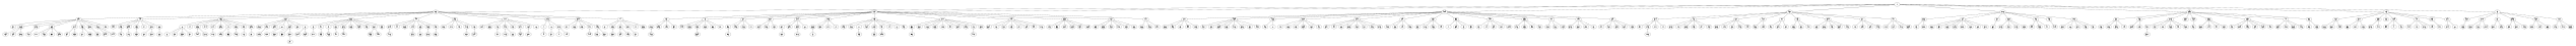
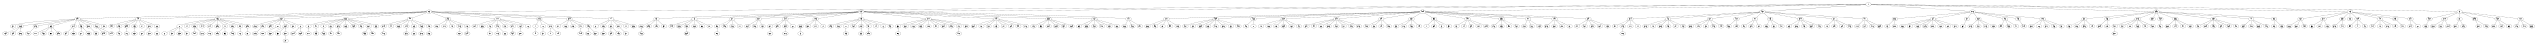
  graph {
    fontname="DejaVu Serif"
    node [fontname="DejaVu Serif"]
    edge [fontname="DejaVu Serif"]
    1
    23
    134
    409
    457
    216
    393
    315
    5
    291
    49
    156
    267
    288
    440
    248
    177
    215
    319
    114
    15
    48
    87
    227
    424
    103
    105
    277
    194
    332
    167
    141
    121
    459
    468
    220
    240
    29
    231
    233
    497
    355
    207
    191
    69
    314
    46
    60
    472
    201
    143
    379
    61
    91
    226
    64
    37
    260
    408
    413
    102
    32
    486
    273
    357
    469
    336
    250
    9
    316
    161
    317
    351
    228
    129
    40
    205
    241
    450
    270
    81
    395
    430
    172
    51
    265
    243
    165
    214
    435
    500
    466
    420
    494
    296
    399
    155
    17
    310
    388
    78
    374
    258
    474
    174
    398
    71
    203
    242
    390
    238
    192
    394
    211
    234
    30
    36
    93
    391
    42
    83
    375
    185
    439
    473
    287
    55
    279
    44
    263
    119
    385
    485
    402
    128
    170
    142
    415
    118
    104
    383
    476
    442
    137
    247
    164
    218
    84
    272
    212
    21
    186
    280
    471
    496
    8
    223
    462
    221
    77
    338
    286
    295
    190
    254
    449
    333
    432
    262
    308
    10
    426
    498
    158
    11
    264
    406
    131
    187
    397
    239
    261
    363
    320
    117
    2
    195
    138
    217
    484
    284
    92
    74
    6
    95
    358
    361
    168
    135
    100
    447
    324
    293
    13
    322
    384
    18
    50
    125
    27
    89
    99
    176
    115
    433
    224
    389
    454
    289
    325
    353
    452
    410
    251
    166
    266
    458
    197
    386
    493
    80
    499
    123
    437
    132
    339
    362
    418
    328
    65
    492
    198
    70
    370
    188
    180
    259
    162
    45
    347
    94
    88
    303
    482
    31
    423
    246
    422
    38
    19
    428
    53
    116
    438
    249
    7
    329
    25
    451
    73
    14
    59
    127
    229
    146
    235
    290
    467
    130
    56
    169
    346
    387
    210
    76
    147
    487
    342
    184
    152
    407
    145
    111
    377
    373
    72
    305
    196
    24
    464
    323
    140
    150
    443
    444
    436
    109
    98
    341
    22
    236
    85
    417
    285
    326
    448
    334
    475
    12
    297
    189
    445
    112
    34
    478
    359
    75
    200
    268
    257
    163
    343
    202
    160
    82
    311
    364
    275
    151
    175
    230
    199
    453
    47
    419
    302
    206
    371
    456
    52
    136
    126
    396
    179
    309
    122
    421
    157
    300
    465
    441
    480
    96
    382
    144
    294
    237
    431
    209
    495
    159
    489
    90
    354
    400
    365
    446
    213
    153
    366
    381
    429
    356
    107
    183
    348
    477
    299
    4
    43
    414
    372
    276
    149
    411
    274
    181
    133
    330
    58
    204
    301
    245
-   340
    307
    405
    222
    124
    283
    148
    470
    335
    154
    139
    306
    481
    171
    483
    282
    392
    54
    252
    67
    255
    35
    349
    244
    461
    26
    232
    62
    312
    368
    86
    460
    350
    57
    404
    318
    178
    298
    253
    403
    16
    28
    225
    120
    360
    352
    321
    304
    269
    271
    345
    463
    97
    491
    455
    490
    416
    313
    68
    378
    256
    281
    344
    427
    173
    66
    434
    n471 [label=601]
    79
    331
    41
    219
    479
    376
    367
    380
    39
    193
    337
    488
    369
    106
    182
    278
    3
    425
    33
    292
    208
    412
    108
    327
    20
    1 -- 23
    1 -- 134
    1 -- 409
    1 -- 457
    1 -- 216
    1 -- 393
    1 -- 315
    1 -- 5
    23 -- 291
    23 -- 49
    23 -- 156
    23 -- 267
    23 -- 288
    23 -- 440
    23 -- 248
    23 -- 177
    23 -- 215
    23 -- 319
    23 -- 114
    134 -- 15
    134 -- 48
    134 -- 87
    134 -- 227
    134 -- 424
    134 -- 103
    134 -- 105
    134 -- 277
    134 -- 194
    134 -- 332
    134 -- 167
    134 -- 141
    409 -- 121
    409 -- 459
    409 -- 468
    409 -- 220
    409 -- 240
    409 -- 29
    409 -- 231
    409 -- 233
    409 -- 497
    409 -- 355
    409 -- 207
    409 -- 191
    409 -- 69
    457 -- 314
    457 -- 46
    457 -- 60
    457 -- 472
    457 -- 201
    457 -- 143
    457 -- 379
    457 -- 61
    457 -- 91
    216 -- 226
    216 -- 64
    216 -- 37
    216 -- 260
    216 -- 408
    216 -- 413
    216 -- 102
    393 -- 32
    393 -- 486
    393 -- 273
    393 -- 357
    393 -- 469
    393 -- 336
    393 -- 250
    393 -- 9
    393 -- 316
    315 -- 161
    315 -- 317
    315 -- 351
    315 -- 228
    315 -- 129
    315 -- 40
    315 -- 205
    315 -- 241
    5 -- 450
    5 -- 270
    5 -- 81
    5 -- 395
    5 -- 430
    5 -- 172
    291 -- 51
    291 -- 265
    291 -- 243
    291 -- 165
    291 -- 214
    291 -- 435
    291 -- 500
    291 -- 466
    291 -- 420
    49 -- 494
    49 -- 296
    49 -- 399
    49 -- 155
    49 -- 17
    49 -- 310
    49 -- 388
    156 -- 78
    156 -- 374
    156 -- 258
    156 -- 474
    156 -- 174
    156 -- 398
    156 -- 71
    156 -- 203
    156 -- 242
    156 -- 390
    267 -- 238
    267 -- 192
    267 -- 394
    267 -- 211
    267 -- 234
    267 -- 30
    267 -- 36
    288 -- 93
    288 -- 391
    288 -- 42
    288 -- 83
    288 -- 375
    288 -- 185
    288 -- 439
    288 -- 473
    288 -- 287
    288 -- 55
    440 -- 279
    440 -- 44
    440 -- 263
    440 -- 119
    440 -- 385
    440 -- 485
    440 -- 402
    248 -- 128
    248 -- 170
    248 -- 142
    248 -- 415
    248 -- 118
    177 -- 104
    177 -- 383
    177 -- 476
    177 -- 442
    177 -- 137
    177 -- 247
    177 -- 164
    177 -- 218
    215 -- 84
    215 -- 272
    215 -- 212
    319 -- 21
    319 -- 186
    319 -- 280
    319 -- 471
    319 -- 496
    114 -- 8
    114 -- 223
    114 -- 462
    114 -- 221
    114 -- 77
    114 -- 338
    15 -- 286
    15 -- 295
    15 -- 190
    15 -- 254
    48 -- 449
    48 -- 333
    48 -- 432
    48 -- 262
    48 -- 308
    48 -- 10
    87 -- 426
    87 -- 498
    87 -- 158
    87 -- 11
    227 -- 264
    227 -- 406
    227 -- 131
    424 -- 187
    424 -- 397
    424 -- 239
    424 -- 261
    103 -- 363
    103 -- 320
    103 -- 117
    103 -- 2
    105 -- 195
    105 -- 138
    105 -- 217
    105 -- 484
    105 -- 284
    105 -- 92
    105 -- 74
    105 -- 6
    105 -- 95
    277 -- 358
    277 -- 361
    277 -- 168
    277 -- 135
    277 -- 100
    277 -- 447
    277 -- 324
    277 -- 293
    277 -- 13
    277 -- 322
    194 -- 384
    194 -- 18
    194 -- 50
    194 -- 125
    194 -- 27
    194 -- 89
    194 -- 99
    194 -- 176
    332 -- 115
    332 -- 433
    332 -- 224
    332 -- 389
    332 -- 454
    332 -- 289
    167 -- 325
    167 -- 353
    167 -- 452
    167 -- 410
    167 -- 251
    167 -- 166
    141 -- 266
    141 -- 458
    141 -- 197
    121 -- 386
    121 -- 493
    121 -- 80
    121 -- 499
    121 -- 123
    459 -- 437
    459 -- 132
    459 -- 339
    459 -- 362
    459 -- 418
    459 -- 328
    459 -- 65
    459 -- 492
    468 -- 198
    468 -- 70
    220 -- 370
    220 -- 188
    220 -- 180
    220 -- 259
    220 -- 162
    220 -- 45
    240 -- 347
    240 -- 94
    240 -- 88
    240 -- 303
    240 -- 482
    240 -- 31
    240 -- 423
    240 -- 246
    29 -- 422
    29 -- 38
    29 -- 19
    29 -- 428
    231 -- 53
    231 -- 116
    231 -- 438
    231 -- 249
    233 -- 7
    233 -- 329
    233 -- 25
    233 -- 451
    497 -- 73
    497 -- 14
    497 -- 59
    497 -- 127
    497 -- 229
    355 -- 146
    355 -- 235
    355 -- 290
    355 -- 467
    207 -- 130
    207 -- 56
    207 -- 169
    191 -- 346
    191 -- 387
    191 -- 210
    191 -- 76
    69 -- 147
    69 -- 487
    69 -- 342
    69 -- 184
    69 -- 152
    314 -- 407
    314 -- 145
    314 -- 111
    314 -- 377
    46 -- 373
    46 -- 72
    46 -- 305
    46 -- 196
    46 -- 24
    46 -- 464
    60 -- 323
    60 -- 140
    60 -- 150
    60 -- 443
    60 -- 444
    472 -- 436
    472 -- 109
    201 -- 98
    201 -- 341
    201 -- 22
    143 -- 236
    143 -- 85
    143 -- 417
    379 -- 285
    379 -- 326
    379 -- 448
    379 -- 334
    379 -- 475
    61 -- 12
    61 -- 297
    61 -- 189
    61 -- 445
    91 -- 112
    91 -- 34
    91 -- 478
    91 -- 359
    226 -- 75
    226 -- 200
    64 -- 268
    64 -- 257
    64 -- 163
    64 -- 343
    64 -- 202
    64 -- 160
    64 -- 82
    64 -- 311
    37 -- 364
    260 -- 275
    260 -- 151
    260 -- 175
    260 -- 230
    408 -- 199
    408 -- 453
    408 -- 47
    413 -- 419
    102 -- 302
    102 -- 206
    102 -- 371
    102 -- 456
    102 -- 52
    32 -- 136
    32 -- 126
    32 -- 396
    32 -- 179
    486 -- 309
    486 -- 122
    273 -- 421
    273 -- 157
    273 -- 300
    273 -- 465
    273 -- 441
    273 -- 480
    469 -- 96
    336 -- 382
    336 -- 144
    336 -- 294
    336 -- 237
    250 -- 431
    250 -- 209
    250 -- 495
    250 -- 159
    250 -- 489
    250 -- 90
    9 -- 354
    9 -- 400
    9 -- 365
    9 -- 446
    316 -- 213
    316 -- 153
    161 -- 366
    161 -- 381
    161 -- 429
    317 -- 356
    317 -- 107
    317 -- 183
    351 -- 348
    351 -- 477
    129 -- 299
    129 -- 4
    129 -- 43
    40 -- 414
    40 -- 372
    40 -- 276
    40 -- 149
    205 -- 411
    241 -- 274
    241 -- 181
    450 -- 133
    270 -- 330
    270 -- 58
    270 -- 204
    81 -- 301
    81 -- 245
-   395 -- 340
    395 -- 307
    395 -- 405
    430 -- 222
    430 -- 124
    430 -- 283
    172 -- 148
    172 -- 470
    172 -- 335
    265 -- 154
    265 -- 139
    265 -- 306
    243 -- 481
    165 -- 171
    165 -- 483
    165 -- 282
    165 -- 392
    214 -- 54
    214 -- 252
    435 -- 67
    435 -- 255
    500 -- 35
    466 -- 349
    466 -- 244
    296 -- 461
    399 -- 26
    155 -- 232
    310 -- 62
    310 -- 312
    388 -- 368
    78 -- 86
    78 -- 460
    78 -- 350
    78 -- 57
    258 -- 404
    258 -- 318
    174 -- 178
    71 -- 298
    71 -- 253
    203 -- 403
    242 -- 16
    390 -- 28
    192 -- 225
    211 -- 120
    234 -- 360
    234 -- 352
    234 -- 321
    36 -- 304
    36 -- 269
    93 -- 271
    391 -- 345
    42 -- 463
    83 -- 97
    375 -- 491
    287 -- 455
    287 -- 490
    279 -- 416
    119 -- 313
    385 -- 68
    485 -- 378
    402 -- 256
    415 -- 281
    118 -- 344
    476 -- 427
    442 -- 173
    442 -- 66
    247 -- 434
    164 -- n471
    84 -- 79
    272 -- 331
    212 -- 41
    212 -- 219
    471 -- 479
    496 -- 376
    496 -- 367
    223 -- 380
    462 -- 39
    462 -- 193
    221 -- 337
    286 -- 488
    432 -- 369
    426 -- 106
    187 -- 182
    239 -- 278
    363 -- 3
    217 -- 425
    284 -- 33
    92 -- 292
    358 -- 208
    13 -- 412
    145 -- 108
    421 -- 327
    321 -- 20
  }
